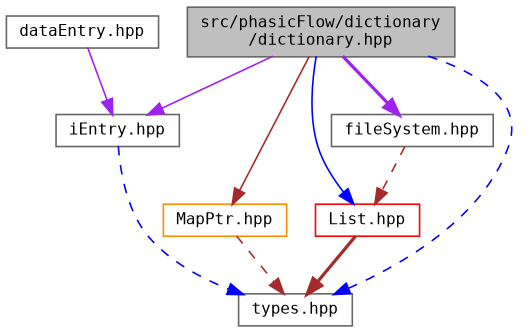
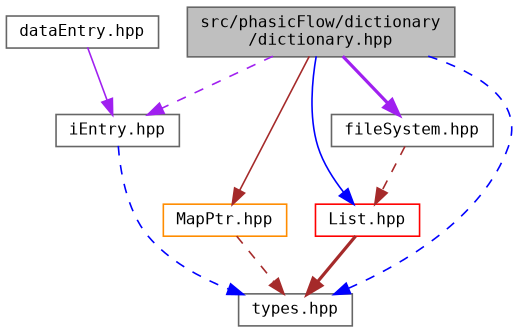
  digraph {
    fontname="DejaVu Sans Mono"
    node [color=gray40 fillcolor=white fontname="DejaVu Sans Mono" fontsize=10 shape=record style=filled]
    edge [color=brown fontname="DejaVu Sans Mono" fontsize=10 labelfontname=Helvetica labelfontsize=10 style=dashed]
    n1 [fillcolor=grey75 fontcolor=black height=0.2 label="src/phasicFlow/dictionary\l/dictionary.hpp" width=0.4]
    n2 [height=0.2 label="types.hpp" width=0.4]
    n3 [height=0.2 label="iEntry.hpp" width=0.4]
    n4 [color=darkorange height=0.2 label="MapPtr.hpp" width=0.4]
    n5 [color=red height=0.2 label="List.hpp" width=0.4]
    n6 [height=0.2 label="fileSystem.hpp" width=0.4]
    n7 [height=0.2 label="dataEntry.hpp" width=0.4]
    n1 -> n2 [color=blue]
-   n1 -> n3 [color=purple style=solid]
+   n1 -> n3 [color=purple]
    n1 -> n4 [style=solid]
    n1 -> n5 [color=blue style=solid]
    n1 -> n6 [color=purple style=bold]
    n3 -> n2 [color=blue]
    n4 -> n2
    n5 -> n2 [style=bold]
    n6 -> n5
    n7 -> n3 [color=purple style=solid]
  }
